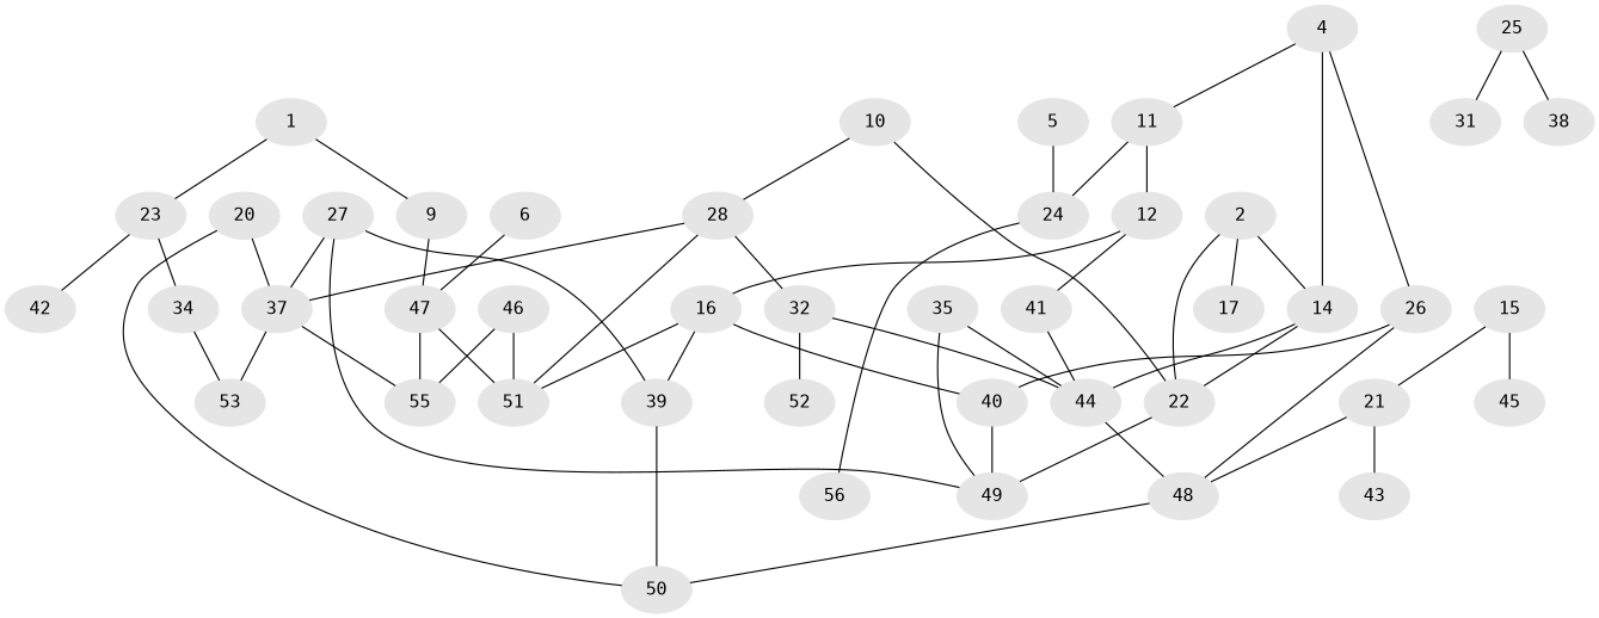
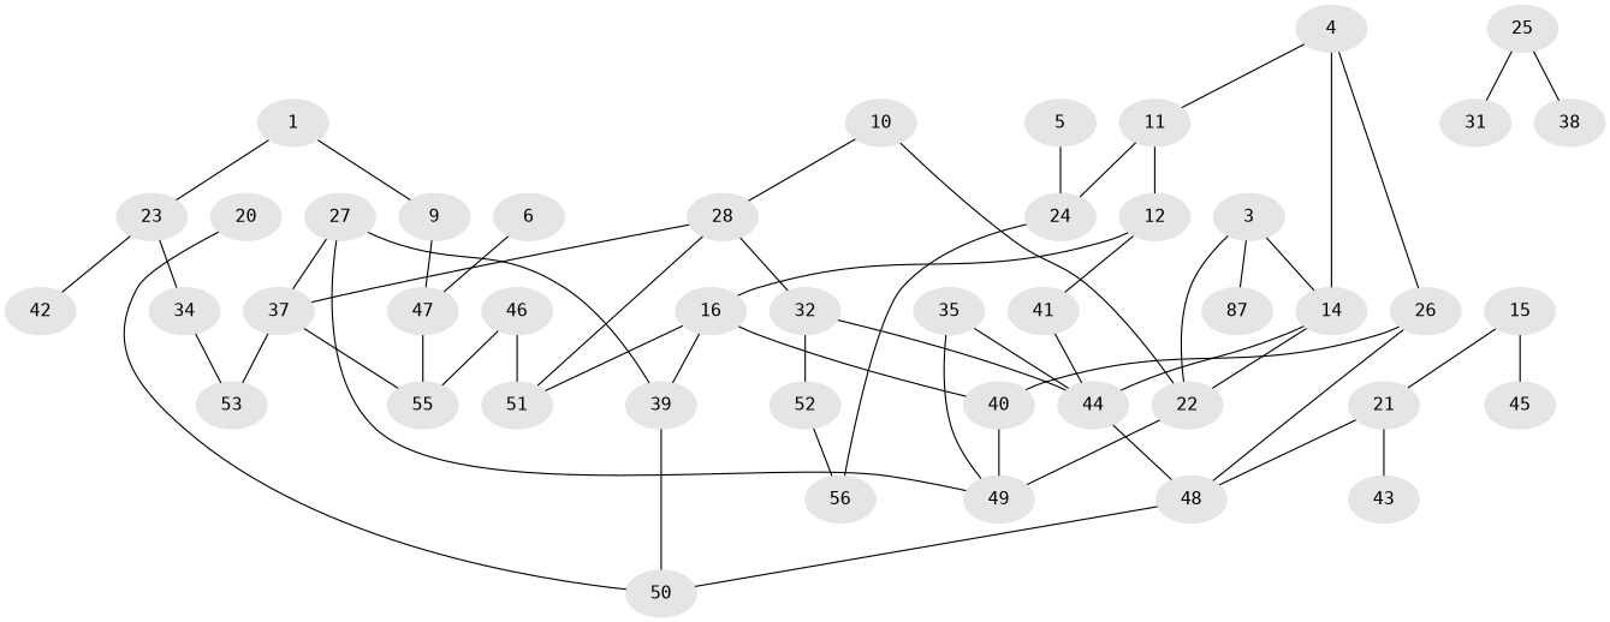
  graph {
    fontname="DejaVu Sans Mono"
    node [color=gray90 fontname="DejaVu Sans Mono" style=filled]
    edge [fontname="DejaVu Sans Mono" weight=1.0]
    1
    9
    23
    47
    42
    34
-   3 [label=2]
+   3
    14
-   17
+   17 [label=87]
    22
    44
    49
    4
    11
    26
    24
    12
    40
    48
    5
    56
    6
    51
    55
    10
    28
    37
    32
    16
    41
    39
    15
    21
    45
    43
    50
    20
    53
    46
    25
    31
    38
    27
    52
    35
    1 -- 9
    1 -- 23
    9 -- 47
    23 -- 42
    23 -- 34
-   47 -- 51 [weight=2.0]
    47 -- 55
    34 -- 53
    3 -- 14
    3 -- 17
    3 -- 22
    14 -- 22
    14 -- 44
    22 -- 49 [weight=2.0]
    44 -- 48
    4 -- 14
    4 -- 11
    4 -- 26
    11 -- 24
    11 -- 12
    26 -- 40
    26 -- 48
    24 -- 56
    12 -- 16
    12 -- 41
    40 -- 49
    48 -- 50
    5 -- 24
    6 -- 47
    10 -- 22
    10 -- 28
    28 -- 51
    28 -- 37
    28 -- 32
    37 -- 55
    37 -- 53
    32 -- 44
    32 -- 52
    16 -- 40
    16 -- 51
    16 -- 39
    41 -- 44
    39 -- 50
    15 -- 21
    15 -- 45
    21 -- 48
    21 -- 43
-   20 -- 37 [weight=2.0]
    20 -- 50
    46 -- 51
    46 -- 55
    25 -- 31
    25 -- 38
    27 -- 49
    27 -- 37
    27 -- 39
+   52 -- 56
    35 -- 44
    35 -- 49
  }
